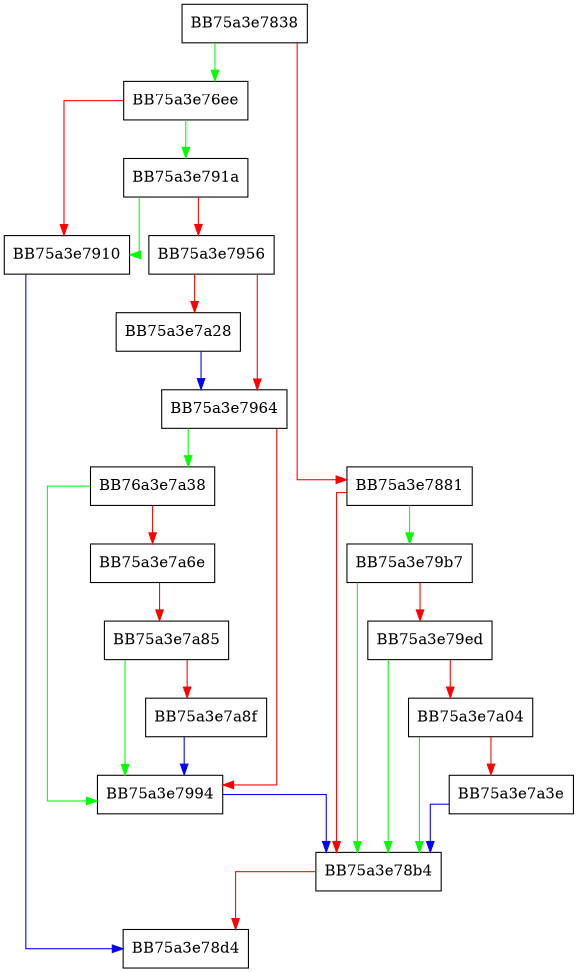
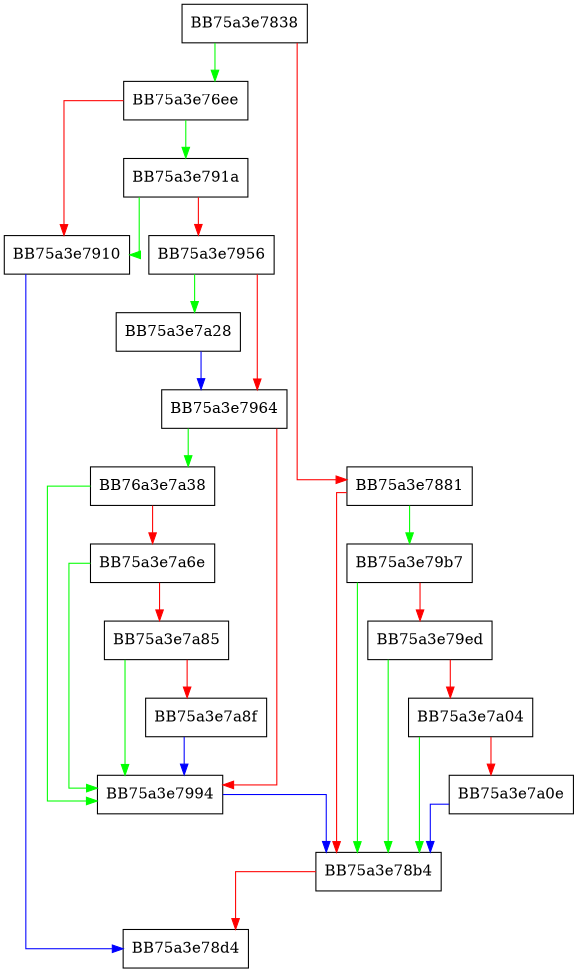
  digraph {
    splines=ortho
    node [shape=box]
    edge [color=red]
    n1 [label=BB75a3e76ee]
    BB75a3e7838
    BB75a3e7881
    BB75a3e791a
    BB75a3e7910
    BB75a3e79b7
    BB75a3e78b4
    BB75a3e7956
    BB75a3e78d4
    BB75a3e79ed
    BB75a3e7a04
    BB75a3e7a28
    BB75a3e7964
    n14 [label=BB76a3e7a38]
    BB75a3e7994
    BB75a3e7a6e
    BB75a3e7a85
-   BB75a3e7a0e [label=BB75a3e7a3e]
+   BB75a3e7a0e
    BB75a3e7a8f
    n1 -> BB75a3e791a [color=green]
    n1 -> BB75a3e7910
    BB75a3e7838 -> n1 [color=green]
    BB75a3e7838 -> BB75a3e7881
    BB75a3e7881 -> BB75a3e79b7 [color=green]
    BB75a3e7881 -> BB75a3e78b4
    BB75a3e791a -> BB75a3e7910 [color=green]
    BB75a3e791a -> BB75a3e7956
    BB75a3e7910 -> BB75a3e78d4 [color=blue]
    BB75a3e79b7 -> BB75a3e78b4 [color=green]
    BB75a3e79b7 -> BB75a3e79ed
    BB75a3e78b4 -> BB75a3e78d4
-   BB75a3e7956 -> BB75a3e7a28
+   BB75a3e7956 -> BB75a3e7a28 [color=green]
    BB75a3e7956 -> BB75a3e7964
    BB75a3e79ed -> BB75a3e78b4 [color=green]
    BB75a3e79ed -> BB75a3e7a04
    BB75a3e7a04 -> BB75a3e78b4 [color=green]
    BB75a3e7a04 -> BB75a3e7a0e
    BB75a3e7a28 -> BB75a3e7964 [color=blue]
    BB75a3e7964 -> n14 [color=green]
    BB75a3e7964 -> BB75a3e7994
    n14 -> BB75a3e7994 [color=green]
    n14 -> BB75a3e7a6e
    BB75a3e7994 -> BB75a3e78b4 [color=blue]
+   BB75a3e7a6e -> BB75a3e7994 [color=green]
    BB75a3e7a6e -> BB75a3e7a85
    BB75a3e7a85 -> BB75a3e7994 [color=green]
    BB75a3e7a85 -> BB75a3e7a8f
    BB75a3e7a0e -> BB75a3e78b4 [color=blue]
    BB75a3e7a8f -> BB75a3e7994 [color=blue]
  }
